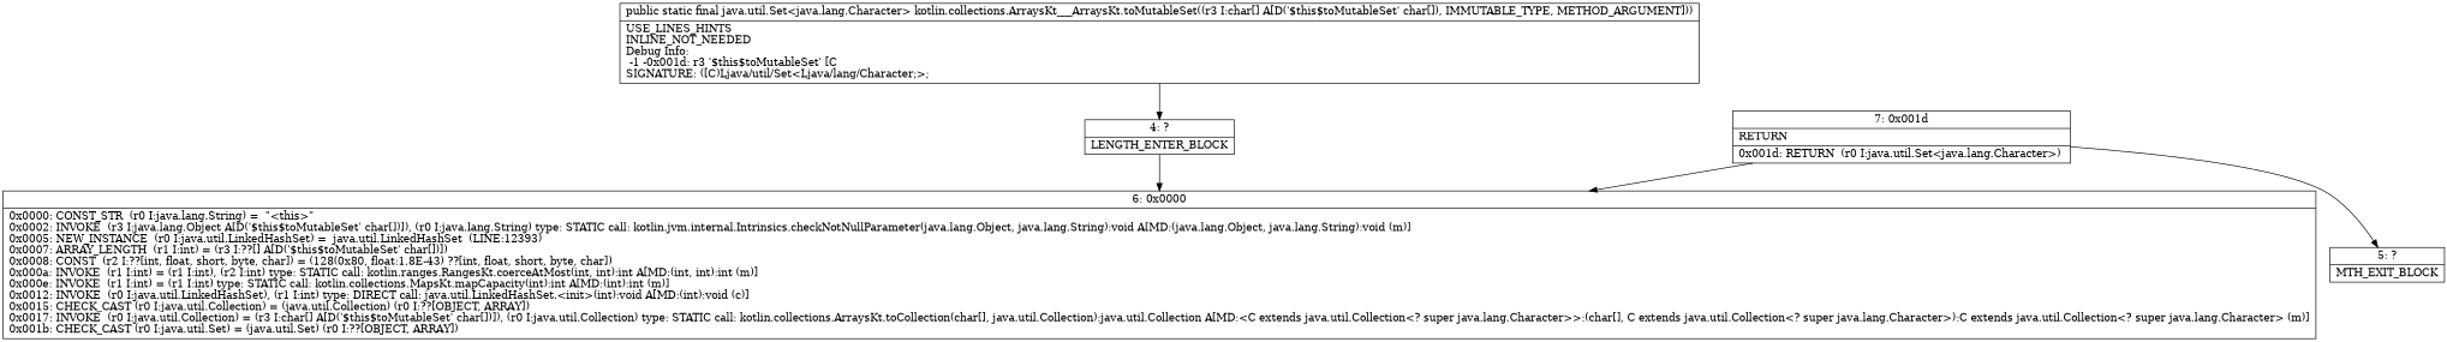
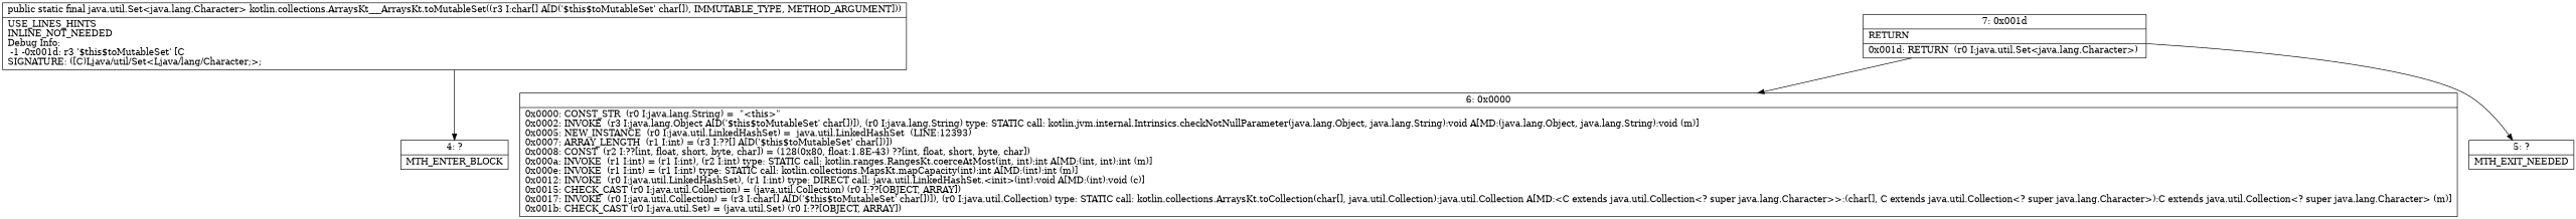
  digraph {
    node [shape=record]
-   n1 [label="{4\:\ ?|LENGTH_ENTER_BLOCK\l}"]
+   n1 [label="{4\:\ ?|MTH_ENTER_BLOCK\l}"]
    n2 [label="{6\:\ 0x0000|0x0000: CONST_STR  (r0 I:java.lang.String) =  \"\<this\>\" \l0x0002: INVOKE  (r3 I:java.lang.Object A[D('$this$toMutableSet' char[])]), (r0 I:java.lang.String) type: STATIC call: kotlin.jvm.internal.Intrinsics.checkNotNullParameter(java.lang.Object, java.lang.String):void A[MD:(java.lang.Object, java.lang.String):void (m)]\l0x0005: NEW_INSTANCE  (r0 I:java.util.LinkedHashSet) =  java.util.LinkedHashSet  (LINE:12393)\l0x0007: ARRAY_LENGTH  (r1 I:int) = (r3 I:??[] A[D('$this$toMutableSet' char[])]) \l0x0008: CONST  (r2 I:??[int, float, short, byte, char]) = (128(0x80, float:1.8E\-43) ??[int, float, short, byte, char]) \l0x000a: INVOKE  (r1 I:int) = (r1 I:int), (r2 I:int) type: STATIC call: kotlin.ranges.RangesKt.coerceAtMost(int, int):int A[MD:(int, int):int (m)]\l0x000e: INVOKE  (r1 I:int) = (r1 I:int) type: STATIC call: kotlin.collections.MapsKt.mapCapacity(int):int A[MD:(int):int (m)]\l0x0012: INVOKE  (r0 I:java.util.LinkedHashSet), (r1 I:int) type: DIRECT call: java.util.LinkedHashSet.\<init\>(int):void A[MD:(int):void (c)]\l0x0015: CHECK_CAST (r0 I:java.util.Collection) = (java.util.Collection) (r0 I:??[OBJECT, ARRAY]) \l0x0017: INVOKE  (r0 I:java.util.Collection) = (r3 I:char[] A[D('$this$toMutableSet' char[])]), (r0 I:java.util.Collection) type: STATIC call: kotlin.collections.ArraysKt.toCollection(char[], java.util.Collection):java.util.Collection A[MD:\<C extends java.util.Collection\<? super java.lang.Character\>\>:(char[], C extends java.util.Collection\<? super java.lang.Character\>):C extends java.util.Collection\<? super java.lang.Character\> (m)]\l0x001b: CHECK_CAST (r0 I:java.util.Set) = (java.util.Set) (r0 I:??[OBJECT, ARRAY]) \l}"]
    n3 [label="{7\:\ 0x001d|RETURN\l|0x001d: RETURN  (r0 I:java.util.Set\<java.lang.Character\>) \l}"]
-   n4 [label="{5\:\ ?|MTH_EXIT_BLOCK\l}"]
+   n4 [label="{5\:\ ?|MTH_EXIT_NEEDED\l}"]
    n5 [label="{public static final java.util.Set\<java.lang.Character\> kotlin.collections.ArraysKt___ArraysKt.toMutableSet((r3 I:char[] A[D('$this$toMutableSet' char[]), IMMUTABLE_TYPE, METHOD_ARGUMENT]))  | USE_LINES_HINTS\lINLINE_NOT_NEEDED\lDebug Info:\l  \-1 \-0x001d: r3 '$this$toMutableSet' [C\lSIGNATURE: ([C)Ljava\/util\/Set\<Ljava\/lang\/Character;\>;\l}"]
-   n1 -> n2
    n3 -> n2
    n3 -> n4
    n5 -> n1
  }
